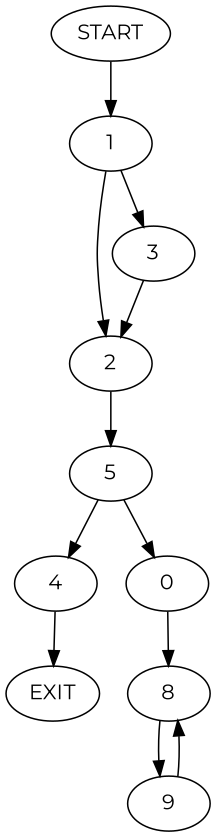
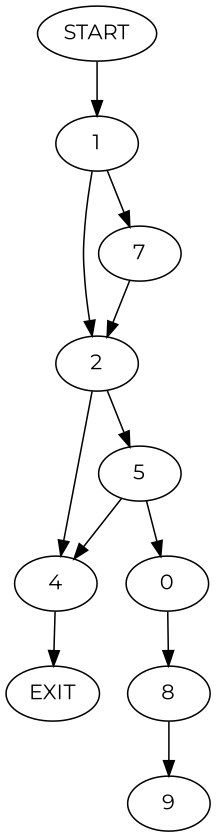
  digraph {
    fontname=Montserrat
    node [fontname=Montserrat]
    edge [fontname=Montserrat]
    n1 [label=START]
    1
    2
-   3
+   3 [label=7]
    n5 [label=EXIT]
    4
    5
    n8 [label=0]
    8
    9
    n1 -> 1
    1 -> 2
    1 -> 3
+   2 -> 4
    2 -> 5
    3 -> 2
    4 -> n5
    5 -> 4
    5 -> n8
    n8 -> 8
    8 -> 9
-   9 -> 8
  }
